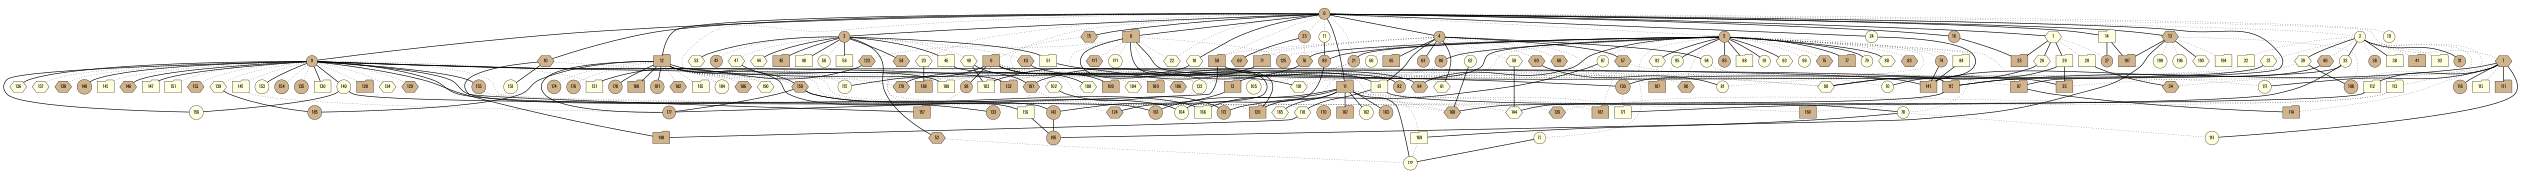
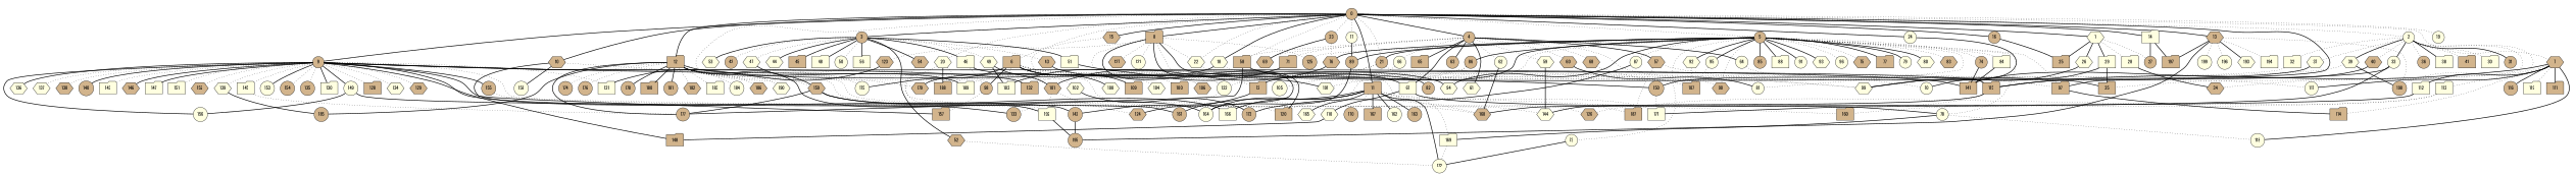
  graph {
    fontname=Oswald
    node [fillcolor=tan fontname=Oswald shape=circle style=filled]
    edge [fontname=Oswald style=bold]
    1 [fillcolor=lightyellow shape=hexagon]
    0
    2 [fillcolor=lightyellow]
    3
    4
    5
    6 [shape=folder]
    7 [shape=hexagon]
    8 [shape=folder]
    9
    10 [shape=hexagon]
    11 [shape=folder]
    12 [shape=folder]
    13 [shape=hexagon]
    14 [fillcolor=lightyellow shape=folder]
    15 [shape=hexagon]
    16
    17 [fillcolor=lightyellow]
    18 [fillcolor=lightyellow shape=hexagon]
    19 [fillcolor=lightyellow]
    20 [fillcolor=lightyellow shape=hexagon]
    21
    22 [fillcolor=lightyellow shape=hexagon]
    23
    24 [fillcolor=lightyellow]
    58 [shape=folder]
    122 [fillcolor=lightyellow]
    97 [shape=folder]
    25 [shape=folder]
    26 [fillcolor=lightyellow shape=hexagon]
    27
    28 [fillcolor=lightyellow shape=folder]
    29 [fillcolor=lightyellow shape=folder]
    32 [fillcolor=lightyellow shape=folder]
    34 [shape=hexagon]
    35 [shape=folder]
    36
    37 [fillcolor=lightyellow shape=hexagon]
    38 [fillcolor=lightyellow shape=folder]
    33 [fillcolor=lightyellow]
    40 [shape=hexagon]
    41 [shape=folder]
    39 [fillcolor=lightyellow shape=hexagon]
    30 [fillcolor=lightyellow shape=folder]
    31
    42
    43 [shape=hexagon]
    44 [fillcolor=lightyellow shape=hexagon]
    45 [shape=folder]
    46 [fillcolor=lightyellow shape=folder]
    47 [fillcolor=lightyellow shape=hexagon]
    48 [fillcolor=lightyellow shape=folder]
    49 [fillcolor=lightyellow shape=hexagon]
    50 [fillcolor=lightyellow]
    51 [fillcolor=lightyellow shape=folder]
    52 [shape=hexagon]
    53 [fillcolor=lightyellow shape=hexagon]
    54 [shape=hexagon]
    56 [fillcolor=lightyellow shape=folder]
    64 [fillcolor=lightyellow]
    66 [fillcolor=lightyellow]
    67 [fillcolor=lightyellow shape=folder]
    68 [shape=hexagon]
    69 [shape=hexagon]
    70 [fillcolor=lightyellow]
    65 [shape=folder]
    71 [shape=folder]
    57 [shape=hexagon]
    59 [fillcolor=lightyellow shape=hexagon]
    60 [shape=hexagon]
    61 [fillcolor=lightyellow shape=hexagon]
    62 [fillcolor=lightyellow]
    63
    72 [shape=folder]
    73 [fillcolor=lightyellow]
    74
    75 [shape=hexagon]
    76 [shape=hexagon]
    77 [shape=folder]
    78 [fillcolor=lightyellow]
    79 [fillcolor=lightyellow]
    80 [fillcolor=lightyellow shape=hexagon]
    81 [fillcolor=lightyellow]
    82
    83 [shape=hexagon]
    84 [fillcolor=lightyellow shape=folder]
    85
    86
    87 [fillcolor=lightyellow]
    88 [fillcolor=lightyellow shape=folder]
    89
    90 [shape=hexagon]
    91 [fillcolor=lightyellow]
    92 [fillcolor=lightyellow shape=hexagon]
    93 [fillcolor=lightyellow shape=hexagon]
-   94 [shape=hexagon]
+   94 [fillcolor=lightyellow shape=hexagon]
    95 [fillcolor=lightyellow]
    96 [fillcolor=lightyellow]
    125
    98
    99 [fillcolor=lightyellow shape=hexagon]
    100 [shape=folder]
    101 [shape=hexagon]
    102 [fillcolor=lightyellow shape=hexagon]
    103 [fillcolor=lightyellow shape=folder]
    104 [fillcolor=lightyellow shape=hexagon]
    105 [fillcolor=lightyellow]
    106 [shape=hexagon]
    107 [shape=folder]
    108 [fillcolor=lightyellow shape=hexagon]
    109 [shape=folder]
    110 [fillcolor=lightyellow shape=hexagon]
    175 [fillcolor=lightyellow]
    111 [shape=folder]
    112 [fillcolor=lightyellow shape=folder]
    113 [fillcolor=lightyellow shape=folder]
    114 [shape=folder]
    115 [shape=folder]
    116
    117 [fillcolor=lightyellow]
    118 [fillcolor=lightyellow]
    119 [fillcolor=lightyellow shape=folder]
    198
    120 [shape=folder]
    121 [fillcolor=lightyellow]
    123 [shape=hexagon]
    124 [shape=hexagon]
    126 [shape=hexagon]
    127 [shape=hexagon]
    128 [shape=folder]
    130 [fillcolor=lightyellow shape=folder]
    131 [fillcolor=lightyellow shape=folder]
    132 [shape=folder]
    133
    134 [fillcolor=lightyellow shape=hexagon]
    129 [shape=hexagon]
    136 [fillcolor=lightyellow shape=hexagon]
    137 [fillcolor=lightyellow shape=hexagon]
    138 [shape=hexagon]
    139 [fillcolor=lightyellow shape=hexagon]
    140
    141 [shape=folder]
    142
    143 [fillcolor=lightyellow shape=folder]
    144 [fillcolor=lightyellow shape=hexagon]
    145 [fillcolor=lightyellow shape=folder]
    146 [shape=hexagon]
    147 [fillcolor=lightyellow shape=folder]
    148 [shape=folder]
    149 [fillcolor=lightyellow]
    150
    151 [fillcolor=lightyellow shape=folder]
    152 [shape=hexagon]
    153 [fillcolor=lightyellow]
    154
    155
    156 [fillcolor=lightyellow]
    135
    157 [shape=folder]
    158 [fillcolor=lightyellow]
    159 [shape=hexagon]
    160 [shape=folder]
    162 [fillcolor=lightyellow]
    163
    164 [fillcolor=lightyellow]
    165 [fillcolor=lightyellow shape=hexagon]
    166 [fillcolor=lightyellow shape=folder]
    161
    168 [shape=hexagon]
    169 [fillcolor=lightyellow shape=folder]
    170
    167 [shape=folder]
    172 [fillcolor=lightyellow]
    171 [fillcolor=lightyellow shape=folder]
    192 [fillcolor=lightyellow shape=folder]
    173
    174
    176
    177
    178
    179 [shape=hexagon]
    180 [shape=folder]
    181
    182 [shape=hexagon]
    183 [fillcolor=lightyellow shape=folder]
    184 [fillcolor=lightyellow]
    185
    186 [shape=hexagon]
    187 [shape=folder]
    188 [shape=folder]
    189 [fillcolor=lightyellow shape=folder]
    190 [fillcolor=lightyellow shape=hexagon]
    191 [fillcolor=lightyellow shape=hexagon]
    193 [fillcolor=lightyellow shape=hexagon]
    194 [fillcolor=lightyellow shape=folder]
    195
    196 [fillcolor=lightyellow]
    197 [shape=folder]
    199 [fillcolor=lightyellow]
    1 -- 25
    1 -- 26
    1 -- 27 [style=dotted]
    1 -- 28 [style=dotted]
    1 -- 29
    0 -- 1
    0 -- 2 [style=dotted]
    0 -- 3
    0 -- 4
    0 -- 5 [style=dotted]
    0 -- 6 [style=dotted]
    0 -- 7 [style=dotted]
    0 -- 8
    0 -- 9
    0 -- 10
    0 -- 11
    0 -- 12
    0 -- 13
    0 -- 14
    0 -- 15
    0 -- 16
    0 -- 17 [style=dotted]
    0 -- 18
    0 -- 19 [style=dotted]
    0 -- 20 [style=dotted]
    0 -- 21 [style=dotted]
    0 -- 22 [style=dotted]
    0 -- 23 [style=dotted]
    0 -- 24
    0 -- 58 [style=dotted]
    0 -- 122 [style=dotted]
    0 -- 97
    2 -- 32 [style=dotted]
    2 -- 34 [style=dotted]
    2 -- 35 [style=dotted]
    2 -- 36 [style=dotted]
    2 -- 37 [style=dotted]
    2 -- 38
    2 -- 33
    2 -- 40 [style=dotted]
    2 -- 41 [style=dotted]
    2 -- 39
    2 -- 30 [style=dotted]
    2 -- 31
    3 -- 42 [style=dotted]
    3 -- 43 [style=dotted]
    3 -- 44
    3 -- 45
    3 -- 46
    3 -- 47 [style=dotted]
    3 -- 48
    3 -- 49 [style=dotted]
    3 -- 50 [style=dotted]
    3 -- 51
    3 -- 52
    3 -- 53
    3 -- 54
    3 -- 56
    4 -- 58 [style=dotted]
    4 -- 64
    4 -- 66 [style=dotted]
    4 -- 67
    4 -- 68 [style=dotted]
    4 -- 69 [style=dotted]
    4 -- 70 [style=dotted]
    4 -- 65
    4 -- 71 [style=dotted]
    4 -- 57
    4 -- 59 [style=dotted]
    4 -- 60 [style=dotted]
    4 -- 61
    4 -- 62 [style=dotted]
    4 -- 63
    5 -- 21
    5 -- 97 [style=dotted]
    5 -- 72
    5 -- 73 [style=dotted]
    5 -- 74 [style=dotted]
    5 -- 75 [style=dotted]
    5 -- 76
    5 -- 77
    5 -- 78 [style=dotted]
    5 -- 79
    5 -- 80
    5 -- 81 [style=dotted]
    5 -- 82 [style=dotted]
    5 -- 83 [style=dotted]
    5 -- 84 [style=dotted]
    5 -- 85
    5 -- 86
    5 -- 87 [style=dotted]
    5 -- 88
    5 -- 89
    5 -- 90 [style=dotted]
    5 -- 91
    5 -- 92
    5 -- 93
    5 -- 94
    5 -- 95
    5 -- 96 [style=dotted]
    5 -- 125 [style=dotted]
    6 -- 98
    6 -- 99 [style=dotted]
    6 -- 100 [style=dotted]
    6 -- 101 [style=dotted]
    6 -- 102 [style=dotted]
    6 -- 103 [style=dotted]
    6 -- 104 [style=dotted]
+   6 -- 105 [style=dotted]
    6 -- 106 [style=dotted]
    6 -- 107 [style=dotted]
    6 -- 108
    6 -- 109
    6 -- 110 [style=dotted]
    6 -- 175
    7 -- 111
    7 -- 112
    7 -- 113 [style=dotted]
    7 -- 114 [style=dotted]
    7 -- 115
    7 -- 116
    7 -- 117
    7 -- 118
    7 -- 119 [style=dotted]
    7 -- 198 [style=dotted]
    8 -- 22 [style=dotted]
    8 -- 122 [style=dotted]
    8 -- 35
    8 -- 125 [style=dotted]
    8 -- 120
    8 -- 121 [style=dotted]
    8 -- 123 [style=dotted]
    8 -- 124
    8 -- 126 [style=dotted]
    8 -- 127 [style=dotted]
    9 -- 128 [style=dotted]
    9 -- 130
    9 -- 131 [style=dotted]
    9 -- 132
    9 -- 133
    9 -- 134 [style=dotted]
    9 -- 129 [style=dotted]
    9 -- 136
    9 -- 137 [style=dotted]
    9 -- 138 [style=dotted]
    9 -- 139 [style=dotted]
    9 -- 140
    9 -- 141
    9 -- 142
    9 -- 143 [style=dotted]
    9 -- 144 [style=dotted]
    9 -- 145 [style=dotted]
    9 -- 146
    9 -- 147
    9 -- 148
    9 -- 149
    9 -- 150
    9 -- 151 [style=dotted]
    9 -- 152 [style=dotted]
    9 -- 153
    9 -- 154 [style=dotted]
    9 -- 155
    9 -- 156
    9 -- 135 [style=dotted]
    10 -- 157
    10 -- 158
    10 -- 159 [style=dotted]
    11 -- 160 [style=dotted]
    11 -- 162
    11 -- 163
-   11 -- 120
+   11 -- 164
    11 -- 165
    11 -- 166
    11 -- 161
    11 -- 168 [style=dotted]
    11 -- 169 [style=dotted]
    11 -- 170 [style=dotted]
    11 -- 167
    11 -- 172
    11 -- 171 [style=dotted]
    12 -- 72 [style=dotted]
    12 -- 175 [style=dotted]
    12 -- 192
    12 -- 173 [style=dotted]
    12 -- 174 [style=dotted]
    12 -- 176 [style=dotted]
    12 -- 177
    12 -- 178
    12 -- 179 [style=dotted]
    12 -- 180
    12 -- 181
    12 -- 182 [style=dotted]
    12 -- 183 [style=dotted]
    12 -- 184 [style=dotted]
    12 -- 185
    12 -- 186 [style=dotted]
    12 -- 187 [style=dotted]
    12 -- 188 [style=dotted]
    12 -- 189
    12 -- 190 [style=dotted]
    12 -- 191
    13 -- 198 [style=dotted]
    13 -- 193
    13 -- 194 [style=dotted]
    13 -- 195
    13 -- 196 [style=dotted]
    13 -- 197
    13 -- 199 [style=dotted]
    14 -- 27
    14 -- 197
    15 -- 106 [style=dotted]
    16 -- 25
    17 -- 89
    18 -- 117 [style=dotted]
    18 -- 179
    20 -- 192 [style=dotted]
    20 -- 188
    20 -- 189 [style=dotted]
    21 -- 122 [style=dotted]
    21 -- 61 [style=dotted]
    21 -- 105 [style=dotted]
    22 -- 90 [style=dotted]
    23 -- 69
    23 -- 76 [style=dotted]
    24 -- 99
    58 -- 67
    58 -- 177
    122 -- 133 [style=dotted]
    97 -- 114
    26 -- 99
    28 -- 34
    29 -- 35
    29 -- 70
    32 -- 189 [style=dotted]
    37 -- 150
    33 -- 115
    33 -- 171
    40 -- 141
    39 -- 198
    39 -- 191 [style=dotted]
    43 -- 94
    46 -- 82
    46 -- 98 [style=dotted]
    47 -- 159
    49 -- 101
    49 -- 103
    51 -- 115
    52 -- 172 [style=dotted]
    54 -- 120 [style=dotted]
    64 -- 115 [style=dotted]
    66 -- 120 [style=dotted]
    67 -- 78
    67 -- 110
    68 -- 99 [style=dotted]
    71 -- 103
    57 -- 97 [style=dotted]
    57 -- 187 [style=dotted]
    59 -- 144
    60 -- 81
    62 -- 168
    72 -- 142
    73 -- 172
    74 -- 141
    76 -- 101
    78 -- 118 [style=dotted]
    78 -- 169
    84 -- 141
    86 -- 132 [style=dotted]
    86 -- 188 [style=dotted]
    87 -- 173
    89 -- 164
    92 -- 107 [style=dotted]
    95 -- 107 [style=dotted]
    98 -- 157 [style=dotted]
    101 -- 124 [style=dotted]
    101 -- 192 [style=dotted]
    102 -- 173
    110 -- 148
    112 -- 168
    113 -- 160 [style=dotted]
    113 -- 187 [style=dotted]
    115 -- 126 [style=dotted]
    115 -- 144
    123 -- 131
    139 -- 185
    142 -- 195
    145 -- 177 [style=dotted]
    149 -- 156
    149 -- 161
    150 -- 171 [style=dotted]
    155 -- 168 [style=dotted]
    159 -- 164
    159 -- 166
    159 -- 177
    169 -- 172 [style=dotted]
    192 -- 195
  }
